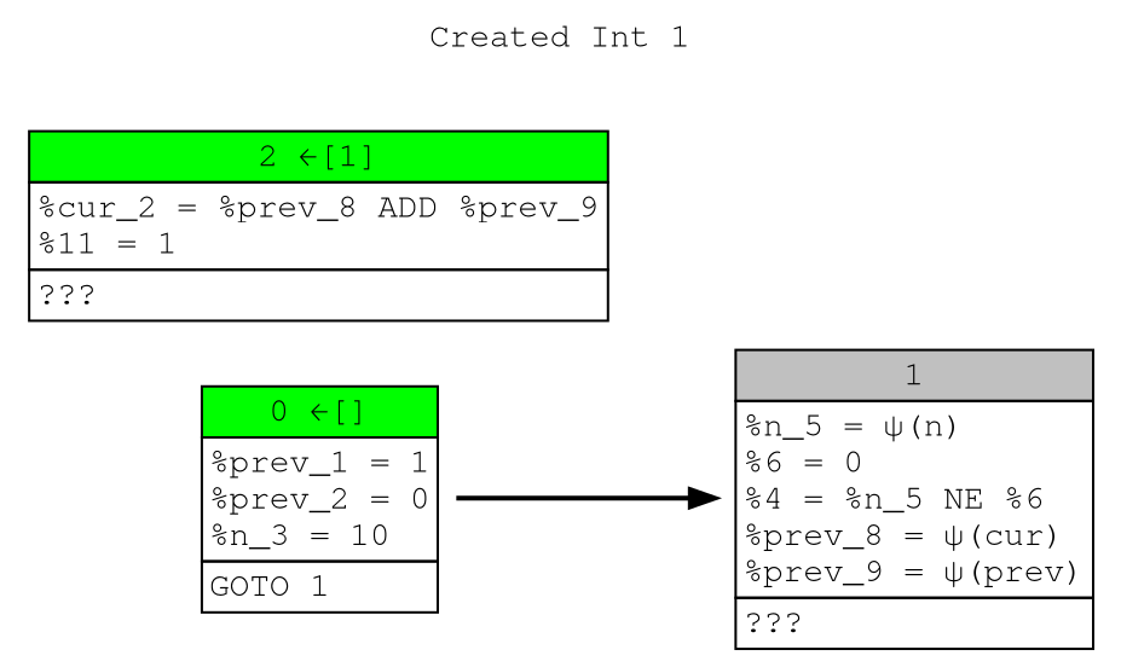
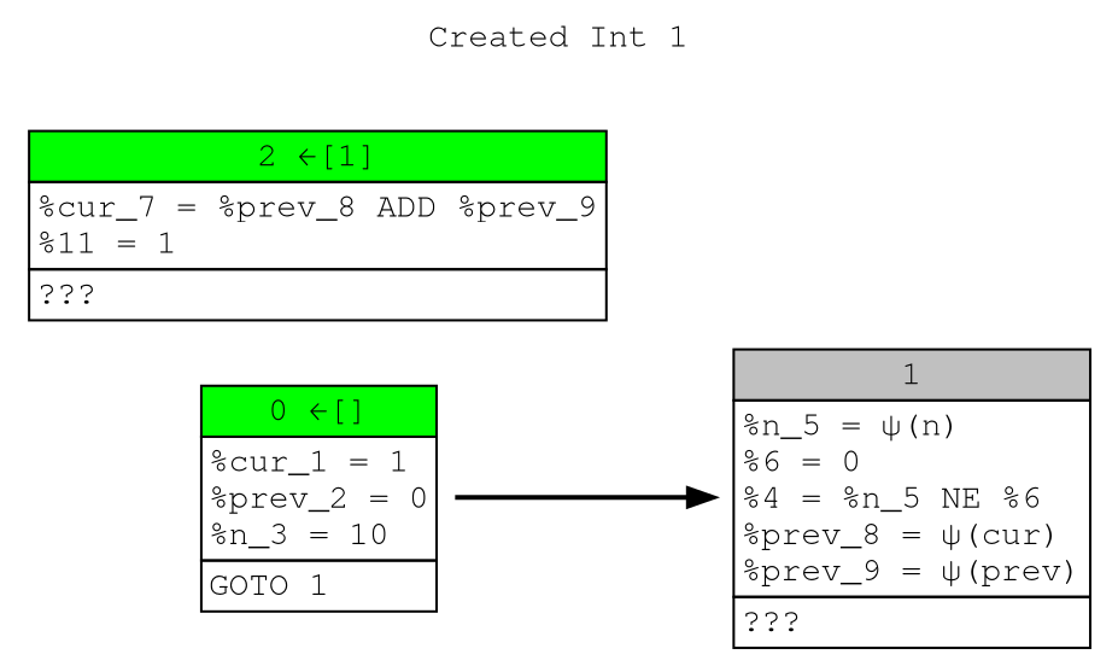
  digraph {
    fontname="Courier, monospace"
    label="Created Int 1"
    labelloc=t
    rankdir=LR
    node [fontname="Courier, monospace" shape=none]
-   n1 [label=<<table border="0" cellborder="1" cellspacing="0"><tr><td bgcolor="green" align="center" colspan="1">0 ←[]</td></tr><tr><td align="left" balign="left">%prev_1 = 1<br/>%prev_2 = 0<br/>%n_3 = 10<br/></td></tr><tr><td align="left">GOTO 1</td></tr></table>>]
+   n1 [label=<<table border="0" cellborder="1" cellspacing="0"><tr><td bgcolor="green" align="center" colspan="1">0 ←[]</td></tr><tr><td align="left" balign="left">%cur_1 = 1<br/>%prev_2 = 0<br/>%n_3 = 10<br/></td></tr><tr><td align="left">GOTO 1</td></tr></table>>]
    n2 [label=<<table border="0" cellborder="1" cellspacing="0"><tr><td bgcolor="gray" align="center" colspan="1">1</td></tr><tr><td align="left" balign="left">%n_5 = ψ(n)<br/>%6 = 0<br/>%4 = %n_5 NE %6<br/>%prev_8 = ψ(cur)<br/>%prev_9 = ψ(prev)<br/></td></tr><tr><td align="left">???</td></tr></table>>]
-   n3 [label=<<table border="0" cellborder="1" cellspacing="0"><tr><td bgcolor="green" align="center" colspan="1">2 ←[1]</td></tr><tr><td align="left" balign="left">%cur_2 = %prev_8 ADD %prev_9<br/>%11 = 1<br/></td></tr><tr><td align="left">???</td></tr></table>>]
+   n3 [label=<<table border="0" cellborder="1" cellspacing="0"><tr><td bgcolor="green" align="center" colspan="1">2 ←[1]</td></tr><tr><td align="left" balign="left">%cur_7 = %prev_8 ADD %prev_9<br/>%11 = 1<br/></td></tr><tr><td align="left">???</td></tr></table>>]
    n1 -> n2 [fontname="Courier, monospace" style=bold]
  }
